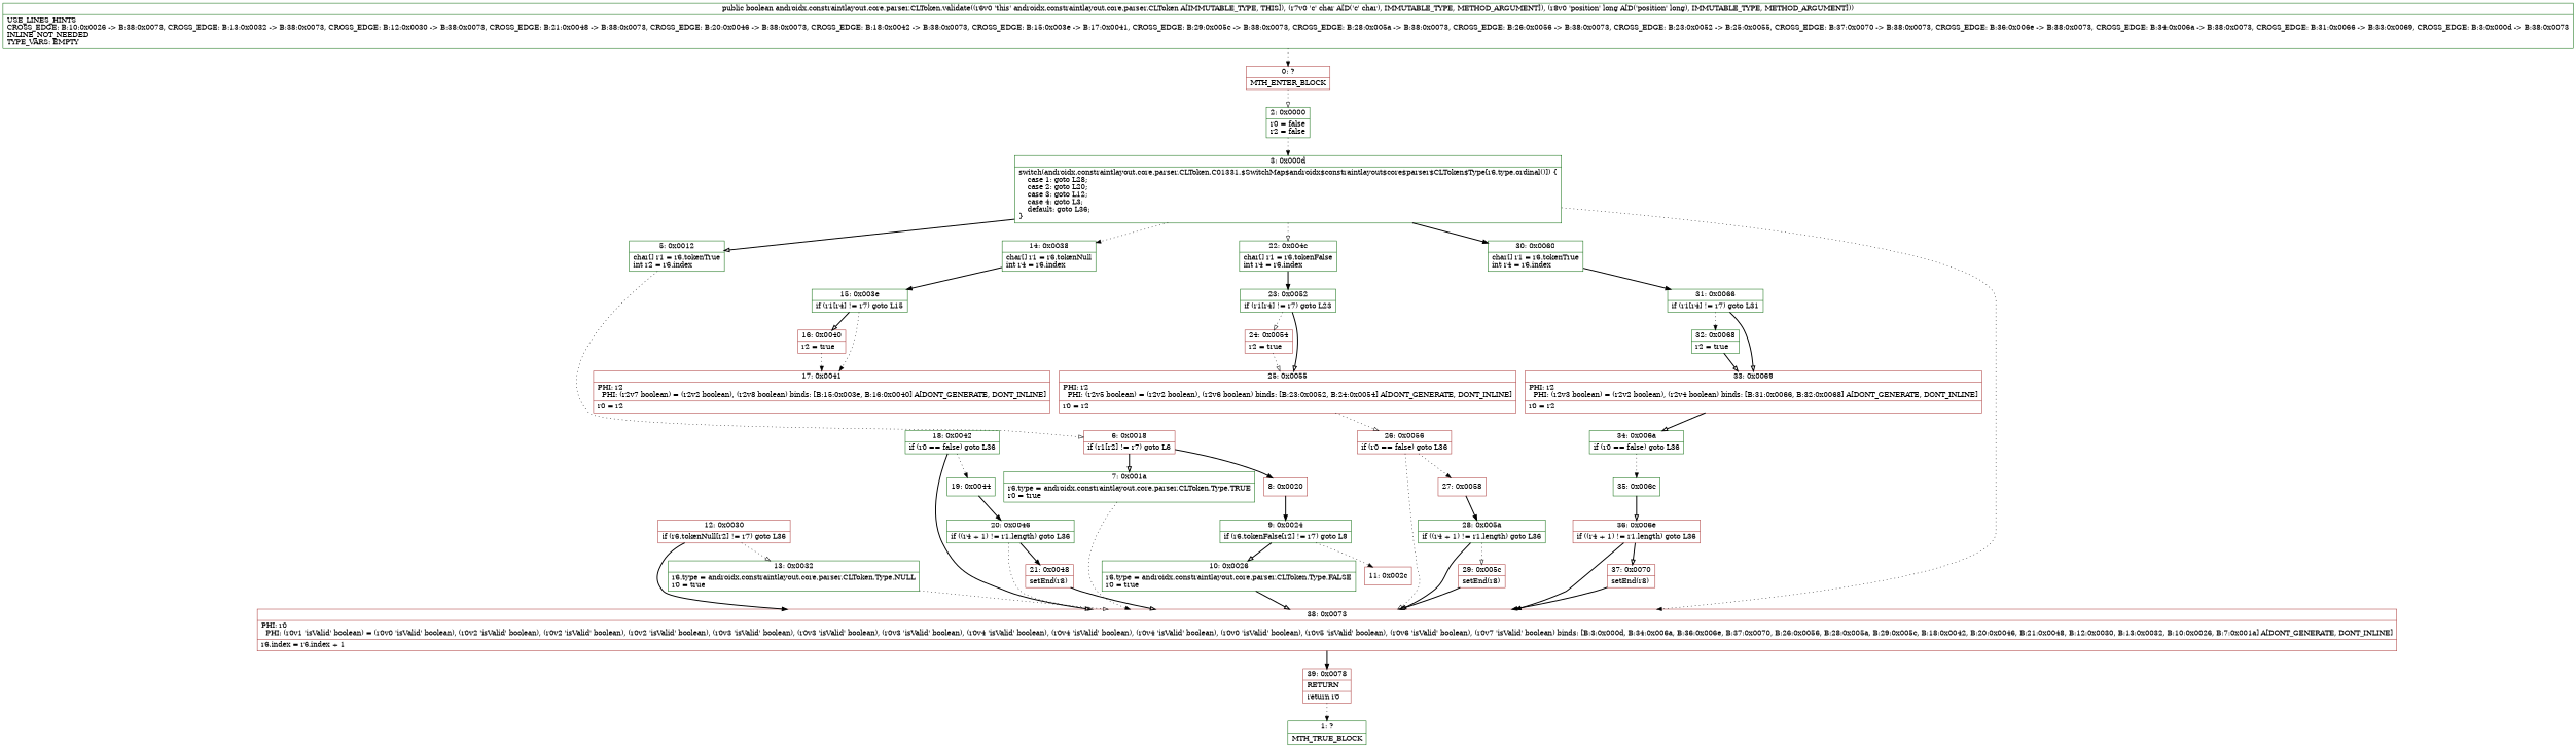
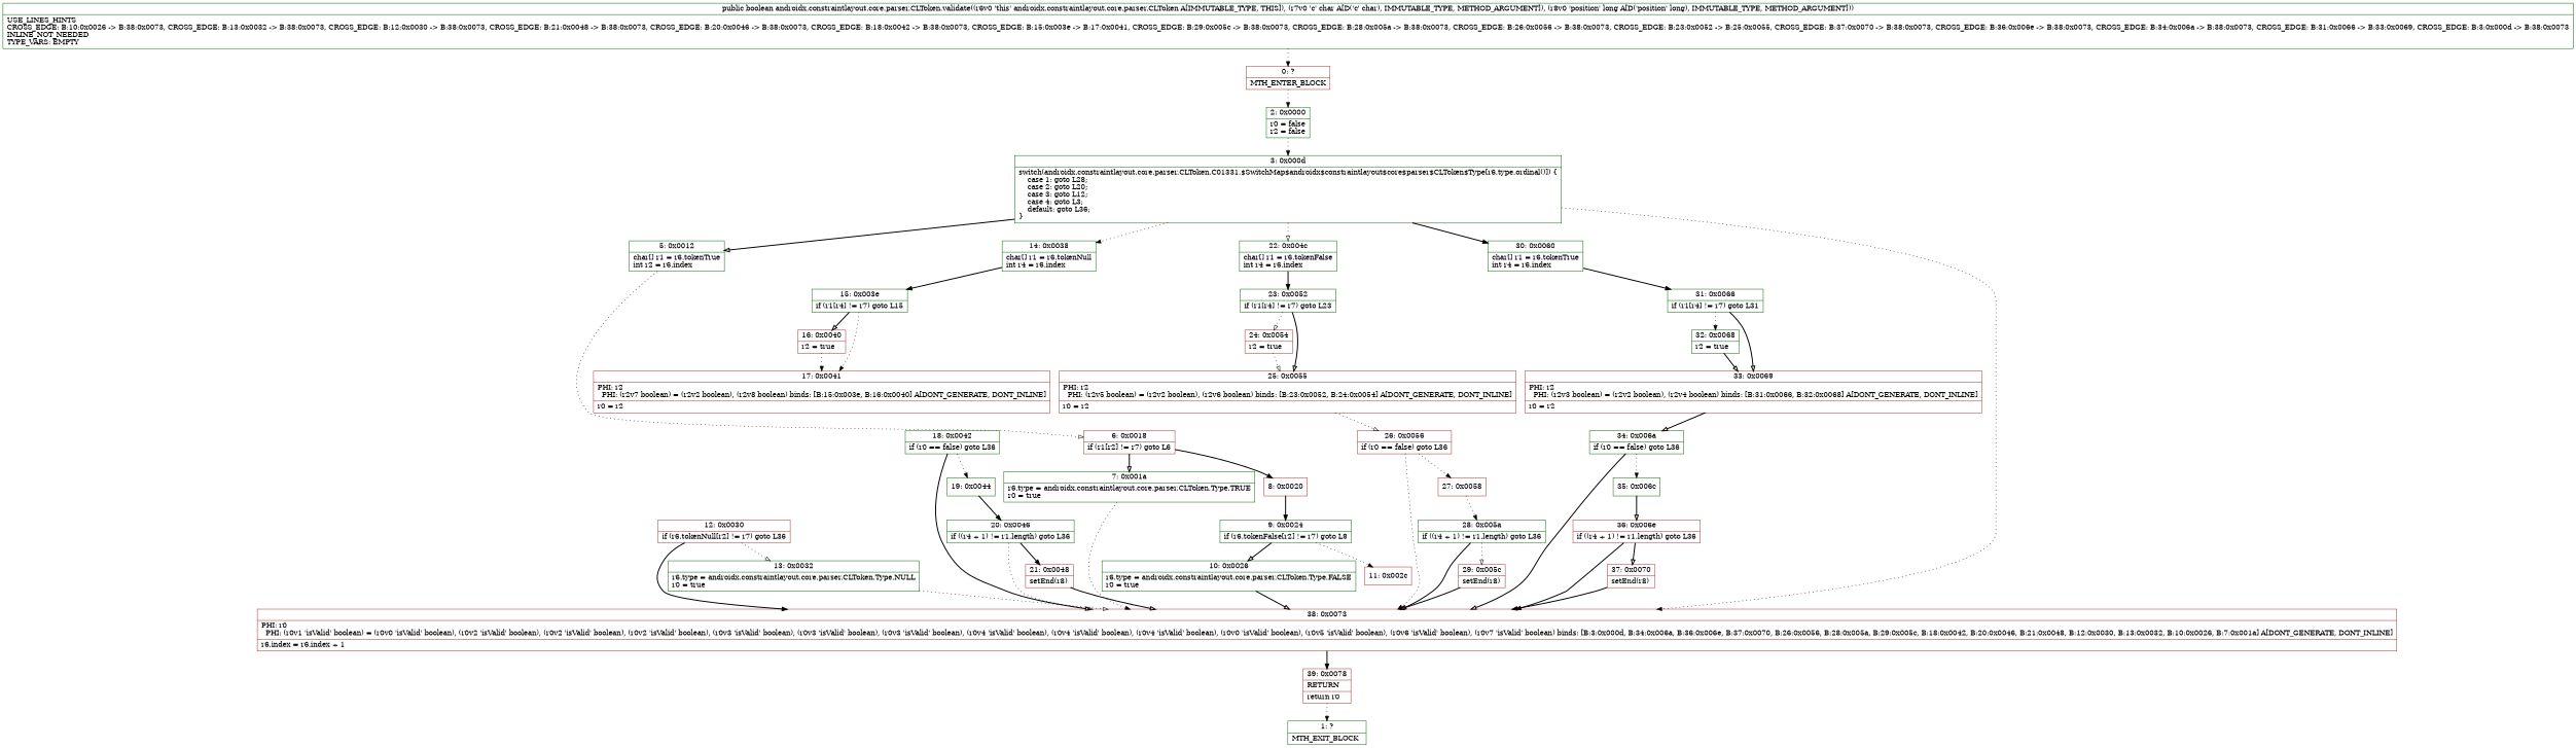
  digraph {
    node [color=darkgreen shape=record]
    edge [arrowhead=normal style=bold]
    n1 [color=brown label="{0\:\ ?|MTH_ENTER_BLOCK\l}"]
    n2 [label="{2\:\ 0x0000|r0 = false\lr2 = false\l}"]
    n3 [label="{3\:\ 0x000d|switch(androidx.constraintlayout.core.parser.CLToken.C01331.$SwitchMap$androidx$constraintlayout$core$parser$CLToken$Type[r6.type.ordinal()]) \{\l    case 1: goto L28;\l    case 2: goto L20;\l    case 3: goto L12;\l    case 4: goto L3;\l    default: goto L36;\l\}\l}"]
    n4 [label="{5\:\ 0x0012|char[] r1 = r6.tokenTrue\lint r2 = r6.index\l}"]
    n5 [label="{14\:\ 0x0038|char[] r1 = r6.tokenNull\lint r4 = r6.index\l}"]
    n6 [label="{22\:\ 0x004c|char[] r1 = r6.tokenFalse\lint r4 = r6.index\l}"]
    n7 [label="{30\:\ 0x0060|char[] r1 = r6.tokenTrue\lint r4 = r6.index\l}"]
    n8 [color=brown label="{38\:\ 0x0073|PHI: r0 \l  PHI: (r0v1 'isValid' boolean) = (r0v0 'isValid' boolean), (r0v2 'isValid' boolean), (r0v2 'isValid' boolean), (r0v2 'isValid' boolean), (r0v3 'isValid' boolean), (r0v3 'isValid' boolean), (r0v3 'isValid' boolean), (r0v4 'isValid' boolean), (r0v4 'isValid' boolean), (r0v4 'isValid' boolean), (r0v0 'isValid' boolean), (r0v5 'isValid' boolean), (r0v6 'isValid' boolean), (r0v7 'isValid' boolean) binds: [B:3:0x000d, B:34:0x006a, B:36:0x006e, B:37:0x0070, B:26:0x0056, B:28:0x005a, B:29:0x005c, B:18:0x0042, B:20:0x0046, B:21:0x0048, B:12:0x0030, B:13:0x0032, B:10:0x0026, B:7:0x001a] A[DONT_GENERATE, DONT_INLINE]\l|r6.index = r6.index + 1\l}"]
    n9 [color=brown label="{6\:\ 0x0018|if (r1[r2] != r7) goto L6\l}"]
    n10 [label="{15\:\ 0x003e|if (r1[r4] != r7) goto L15\l}"]
    n11 [label="{23\:\ 0x0052|if (r1[r4] != r7) goto L23\l}"]
    n12 [label="{31\:\ 0x0066|if (r1[r4] != r7) goto L31\l}"]
    n13 [color=brown label="{39\:\ 0x0078|RETURN\l|return r0\l}"]
    n14 [label="{7\:\ 0x001a|r6.type = androidx.constraintlayout.core.parser.CLToken.Type.TRUE\lr0 = true\l}"]
    n15 [color=brown label="{8\:\ 0x0020}"]
    n16 [label="{9\:\ 0x0024|if (r6.tokenFalse[r2] != r7) goto L9\l}"]
    n17 [label="{10\:\ 0x0026|r6.type = androidx.constraintlayout.core.parser.CLToken.Type.FALSE\lr0 = true\l}"]
    n18 [color=brown label="{11\:\ 0x002c}"]
    n19 [color=brown label="{12\:\ 0x0030|if (r6.tokenNull[r2] != r7) goto L36\l}"]
    n20 [label="{13\:\ 0x0032|r6.type = androidx.constraintlayout.core.parser.CLToken.Type.NULL\lr0 = true\l}"]
    n21 [color=brown label="{16\:\ 0x0040|r2 = true\l}"]
    n22 [color=brown label="{17\:\ 0x0041|PHI: r2 \l  PHI: (r2v7 boolean) = (r2v2 boolean), (r2v8 boolean) binds: [B:15:0x003e, B:16:0x0040] A[DONT_GENERATE, DONT_INLINE]\l|r0 = r2\l}"]
    n23 [label="{18\:\ 0x0042|if (r0 == false) goto L36\l}"]
    n24 [label="{19\:\ 0x0044}"]
    n25 [label="{20\:\ 0x0046|if ((r4 + 1) != r1.length) goto L36\l}"]
    n26 [color=brown label="{21\:\ 0x0048|setEnd(r8)\l}"]
    n27 [color=brown label="{24\:\ 0x0054|r2 = true\l}"]
    n28 [color=brown label="{25\:\ 0x0055|PHI: r2 \l  PHI: (r2v5 boolean) = (r2v2 boolean), (r2v6 boolean) binds: [B:23:0x0052, B:24:0x0054] A[DONT_GENERATE, DONT_INLINE]\l|r0 = r2\l}"]
    n29 [color=brown label="{26\:\ 0x0056|if (r0 == false) goto L36\l}"]
    n30 [color=brown label="{27\:\ 0x0058}"]
    n31 [label="{28\:\ 0x005a|if ((r4 + 1) != r1.length) goto L36\l}"]
    n32 [color=brown label="{29\:\ 0x005c|setEnd(r8)\l}"]
    n33 [label="{32\:\ 0x0068|r2 = true\l}"]
    n34 [color=brown label="{33\:\ 0x0069|PHI: r2 \l  PHI: (r2v3 boolean) = (r2v2 boolean), (r2v4 boolean) binds: [B:31:0x0066, B:32:0x0068] A[DONT_GENERATE, DONT_INLINE]\l|r0 = r2\l}"]
    n35 [label="{34\:\ 0x006a|if (r0 == false) goto L36\l}"]
    n36 [label="{35\:\ 0x006c}"]
    n37 [color=brown label="{36\:\ 0x006e|if ((r4 + 1) != r1.length) goto L36\l}"]
    n38 [color=brown label="{37\:\ 0x0070|setEnd(r8)\l}"]
-   n39 [label="{1\:\ ?|MTH_TRUE_BLOCK\l}"]
+   n39 [label="{1\:\ ?|MTH_EXIT_BLOCK\l}"]
    n40 [label="{public boolean androidx.constraintlayout.core.parser.CLToken.validate((r6v0 'this' androidx.constraintlayout.core.parser.CLToken A[IMMUTABLE_TYPE, THIS]), (r7v0 'c' char A[D('c' char), IMMUTABLE_TYPE, METHOD_ARGUMENT]), (r8v0 'position' long A[D('position' long), IMMUTABLE_TYPE, METHOD_ARGUMENT]))  | USE_LINES_HINTS\lCROSS_EDGE: B:10:0x0026 \-\> B:38:0x0073, CROSS_EDGE: B:13:0x0032 \-\> B:38:0x0073, CROSS_EDGE: B:12:0x0030 \-\> B:38:0x0073, CROSS_EDGE: B:21:0x0048 \-\> B:38:0x0073, CROSS_EDGE: B:20:0x0046 \-\> B:38:0x0073, CROSS_EDGE: B:18:0x0042 \-\> B:38:0x0073, CROSS_EDGE: B:15:0x003e \-\> B:17:0x0041, CROSS_EDGE: B:29:0x005c \-\> B:38:0x0073, CROSS_EDGE: B:28:0x005a \-\> B:38:0x0073, CROSS_EDGE: B:26:0x0056 \-\> B:38:0x0073, CROSS_EDGE: B:23:0x0052 \-\> B:25:0x0055, CROSS_EDGE: B:37:0x0070 \-\> B:38:0x0073, CROSS_EDGE: B:36:0x006e \-\> B:38:0x0073, CROSS_EDGE: B:34:0x006a \-\> B:38:0x0073, CROSS_EDGE: B:31:0x0066 \-\> B:33:0x0069, CROSS_EDGE: B:3:0x000d \-\> B:38:0x0073\lINLINE_NOT_NEEDED\lTYPE_VARS: EMPTY\l}"]
-   n1 -> n2 [arrowhead=onormal style=dotted]
+   n1 -> n2 [style=dotted]
    n2 -> n3 [style=dotted]
    n3 -> n4 [arrowhead=onormal]
    n3 -> n5 [style=dotted]
    n3 -> n6 [arrowhead=onormal style=dotted]
    n3 -> n7
    n3 -> n8 [style=dotted]
    n4 -> n9 [arrowhead=onormal style=dotted]
    n5 -> n10
    n6 -> n11
    n7 -> n12
    n8 -> n13
    n9 -> n14 [arrowhead=onormal]
    n9 -> n15
    n10 -> n21 [arrowhead=onormal]
    n10 -> n22 [style=dotted]
    n11 -> n27 [arrowhead=onormal style=dotted]
    n11 -> n28 [arrowhead=onormal]
    n12 -> n33 [style=dotted]
    n12 -> n34 [arrowhead=onormal]
    n13 -> n39 [style=dotted]
    n14 -> n8 [style=dotted]
    n15 -> n16
    n16 -> n17 [arrowhead=onormal]
    n16 -> n18 [style=dotted]
    n17 -> n8 [arrowhead=onormal]
    n19 -> n8
    n19 -> n20 [arrowhead=onormal style=dotted]
    n20 -> n8 [arrowhead=onormal style=dotted]
    n21 -> n22 [style=dotted]
    n23 -> n8 [arrowhead=onormal]
    n23 -> n24 [style=dotted]
    n24 -> n25
    n25 -> n8 [arrowhead=onormal style=dotted]
    n25 -> n26
    n26 -> n8 [arrowhead=onormal]
    n27 -> n28 [arrowhead=onormal style=dotted]
    n28 -> n29 [arrowhead=onormal style=dotted]
-   n29 -> n8 [arrowhead=onormal style=dotted]
+   n29 -> n8 [style=dotted]
    n29 -> n30 [style=dotted]
-   n30 -> n31
+   n30 -> n31 [style=dotted]
    n31 -> n8 [arrowhead=onormal]
    n31 -> n32 [arrowhead=onormal style=dotted]
    n32 -> n8 [arrowhead=onormal]
    n33 -> n34 [arrowhead=onormal]
    n34 -> n35 [arrowhead=onormal]
+   n35 -> n8 [arrowhead=onormal]
    n35 -> n36 [style=dotted]
    n36 -> n37 [arrowhead=onormal]
    n37 -> n8
    n37 -> n38 [arrowhead=onormal]
    n38 -> n8
    n40 -> n1 [style=dotted]
  }
